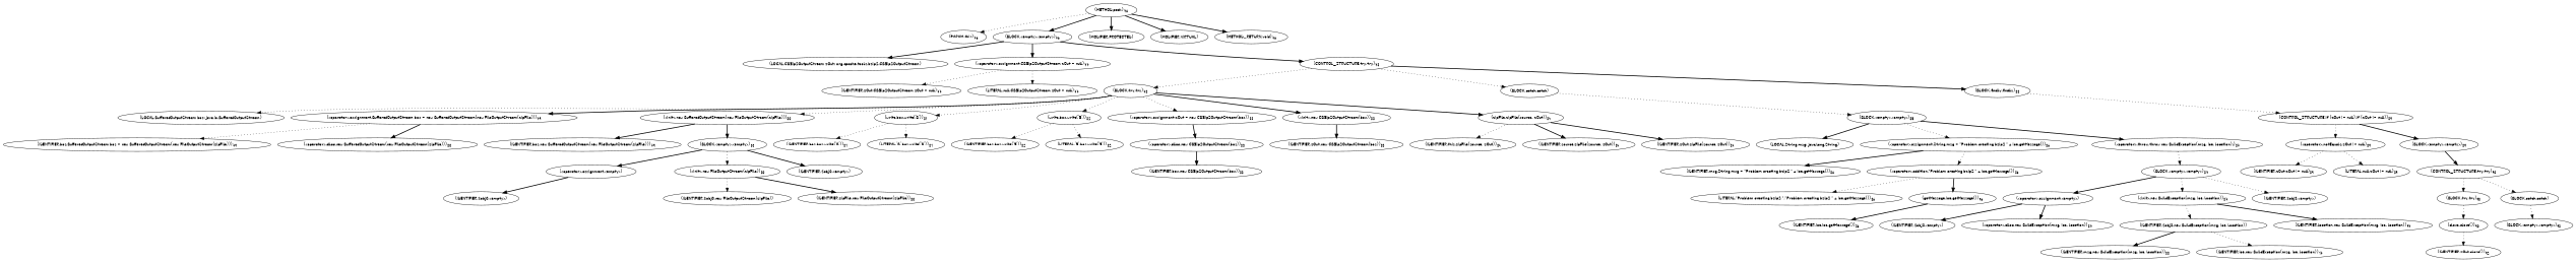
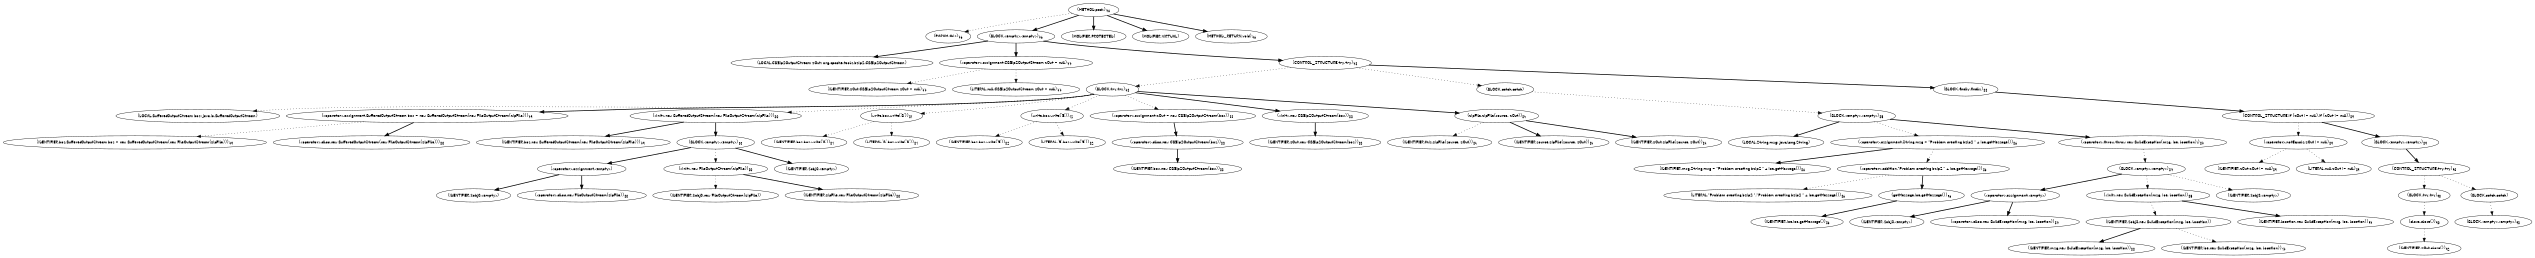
  digraph {
    fontname="Patrick Hand"
    node [fontname="Patrick Hand"]
    edge [fontname="Patrick Hand" style=bold]
    n1 [label=<(METHOD,pack)<SUB>76</SUB>>]
    n2 [label=<(PARAM,this)<SUB>76</SUB>>]
    n3 [label=<(BLOCK,&lt;empty&gt;,&lt;empty&gt;)<SUB>76</SUB>>]
    n4 [label=<(MODIFIER,PROTECTED)>]
    n5 [label=<(MODIFIER,VIRTUAL)>]
    n6 [label=<(METHOD_RETURN,void)<SUB>76</SUB>>]
    n7 [label=<(LOCAL,CBZip2OutputStream zOut: org.apache.tools.bzip2.CBZip2OutputStream)>]
    n8 [label=<(&lt;operator&gt;.assignment,CBZip2OutputStream zOut = null)<SUB>77</SUB>>]
    n9 [label=<(CONTROL_STRUCTURE,try,try)<SUB>78</SUB>>]
    n10 [label=<(IDENTIFIER,zOut,CBZip2OutputStream zOut = null)<SUB>77</SUB>>]
    n11 [label=<(LITERAL,null,CBZip2OutputStream zOut = null)<SUB>77</SUB>>]
    n12 [label=<(BLOCK,try,try)<SUB>78</SUB>>]
    n13 [label=<(BLOCK,catch,catch)>]
    n14 [label=<(BLOCK,finally,finally)<SUB>88</SUB>>]
    n15 [label=<(LOCAL,BufferedOutputStream bos: java.io.BufferedOutputStream)>]
    n16 [label=<(&lt;operator&gt;.assignment,BufferedOutputStream bos = new BufferedOutputStream(new FileOutputStream(zipFile)))<SUB>79</SUB>>]
    n17 [label=<(&lt;init&gt;,new BufferedOutputStream(new FileOutputStream(zipFile)))<SUB>80</SUB>>]
    n18 [label=<(write,bos.write('B'))<SUB>81</SUB>>]
-   n19 [label=<(write,bos.write('Z'))<SUB>82</SUB>>]
+   n19 [label=<(write,bos.write('Z'))<SUB>12</SUB>>]
    n20 [label=<(&lt;operator&gt;.assignment,zOut = new CBZip2OutputStream(bos))<SUB>83</SUB>>]
    n21 [label=<(&lt;init&gt;,new CBZip2OutputStream(bos))<SUB>83</SUB>>]
    n22 [label=<(zipFile,zipFile(source, zOut))<SUB>84</SUB>>]
    n23 [label=<(BLOCK,&lt;empty&gt;,&lt;empty&gt;)<SUB>85</SUB>>]
    n24 [label=<(CONTROL_STRUCTURE,if (zOut != null),if (zOut != null))<SUB>89</SUB>>]
    n25 [label=<(IDENTIFIER,bos,BufferedOutputStream bos = new BufferedOutputStream(new FileOutputStream(zipFile)))<SUB>79</SUB>>]
    n26 [label=<(&lt;operator&gt;.alloc,new BufferedOutputStream(new FileOutputStream(zipFile)))<SUB>80</SUB>>]
    n27 [label=<(IDENTIFIER,bos,new BufferedOutputStream(new FileOutputStream(zipFile)))<SUB>79</SUB>>]
    n28 [label=<(BLOCK,&lt;empty&gt;,&lt;empty&gt;)<SUB>80</SUB>>]
    n29 [label=<(IDENTIFIER,bos,bos.write('B'))<SUB>81</SUB>>]
    n30 [label=<(LITERAL,'B',bos.write('B'))<SUB>81</SUB>>]
    n31 [label=<(IDENTIFIER,bos,bos.write('Z'))<SUB>82</SUB>>]
    n32 [label=<(LITERAL,'Z',bos.write('Z'))<SUB>82</SUB>>]
    n33 [label=<(&lt;operator&gt;.alloc,new CBZip2OutputStream(bos))<SUB>83</SUB>>]
    n34 [label=<(IDENTIFIER,zOut,new CBZip2OutputStream(bos))<SUB>83</SUB>>]
    n35 [label=<(IDENTIFIER,this,zipFile(source, zOut))<SUB>84</SUB>>]
    n36 [label=<(IDENTIFIER,source,zipFile(source, zOut))<SUB>84</SUB>>]
    n37 [label=<(IDENTIFIER,zOut,zipFile(source, zOut))<SUB>84</SUB>>]
    n38 [label=<(&lt;operator&gt;.assignment,&lt;empty&gt;)>]
    n39 [label=<(&lt;init&gt;,new FileOutputStream(zipFile))<SUB>80</SUB>>]
    n40 [label=<(IDENTIFIER,$obj0,&lt;empty&gt;)>]
    n41 [label=<(IDENTIFIER,$obj0,&lt;empty&gt;)>]
+   n42 [label=<(&lt;operator&gt;.alloc,new FileOutputStream(zipFile))<SUB>80</SUB>>]
    n43 [label=<(IDENTIFIER,$obj0,new FileOutputStream(zipFile))>]
    n44 [label=<(IDENTIFIER,zipFile,new FileOutputStream(zipFile))<SUB>80</SUB>>]
    n45 [label=<(IDENTIFIER,bos,new CBZip2OutputStream(bos))<SUB>83</SUB>>]
    n46 [label=<(LOCAL,String msg: java.lang.String)>]
    n47 [label=<(&lt;operator&gt;.assignment,String msg = &quot;Problem creating bzip2 &quot; + ioe.getMessage())<SUB>86</SUB>>]
    n48 [label=<(&lt;operator&gt;.throw,throw new BuildException(msg, ioe, location);)<SUB>87</SUB>>]
    n49 [label=<(IDENTIFIER,msg,String msg = &quot;Problem creating bzip2 &quot; + ioe.getMessage())<SUB>86</SUB>>]
    n50 [label=<(&lt;operator&gt;.addition,&quot;Problem creating bzip2 &quot; + ioe.getMessage())<SUB>86</SUB>>]
    n51 [label=<(BLOCK,&lt;empty&gt;,&lt;empty&gt;)<SUB>87</SUB>>]
    n52 [label=<(LITERAL,&quot;Problem creating bzip2 &quot;,&quot;Problem creating bzip2 &quot; + ioe.getMessage())<SUB>86</SUB>>]
    n53 [label=<(getMessage,ioe.getMessage())<SUB>96</SUB>>]
    n54 [label=<(IDENTIFIER,ioe,ioe.getMessage())<SUB>86</SUB>>]
    n55 [label=<(&lt;operator&gt;.assignment,&lt;empty&gt;)>]
-   n56 [label=<(&lt;init&gt;,new BuildException(msg, ioe, location))<SUB>87</SUB>>]
+   n56 [label=<(&lt;init&gt;,new BuildException(msg, ioe, location))<SUB>85</SUB>>]
    n57 [label=<(IDENTIFIER,$obj3,&lt;empty&gt;)>]
    n58 [label=<(IDENTIFIER,$obj3,&lt;empty&gt;)>]
    n59 [label=<(&lt;operator&gt;.alloc,new BuildException(msg, ioe, location))<SUB>87</SUB>>]
    n60 [label=<(IDENTIFIER,$obj3,new BuildException(msg, ioe, location))>]
    n61 [label=<(IDENTIFIER,location,new BuildException(msg, ioe, location))<SUB>97</SUB>>]
    n62 [label=<(IDENTIFIER,msg,new BuildException(msg, ioe, location))<SUB>88</SUB>>]
    n63 [label=<(IDENTIFIER,ioe,new BuildException(msg, ioe, location))<SUB>17</SUB>>]
    n64 [label=<(&lt;operator&gt;.notEquals,zOut != null)<SUB>89</SUB>>]
    n65 [label=<(BLOCK,&lt;empty&gt;,&lt;empty&gt;)<SUB>89</SUB>>]
    n66 [label=<(IDENTIFIER,zOut,zOut != null)<SUB>89</SUB>>]
    n67 [label=<(LITERAL,null,zOut != null)<SUB>89</SUB>>]
    n68 [label=<(CONTROL_STRUCTURE,try,try)<SUB>90</SUB>>]
    n69 [label=<(BLOCK,try,try)<SUB>90</SUB>>]
    n70 [label=<(BLOCK,catch,catch)>]
    n71 [label=<(close,close())<SUB>90</SUB>>]
    n72 [label=<(BLOCK,&lt;empty&gt;,&lt;empty&gt;)<SUB>93</SUB>>]
    n73 [label=<(IDENTIFIER,zOut,close())<SUB>92</SUB>>]
    n1 -> n2 [style=dotted]
    n1 -> n3
    n1 -> n4
    n1 -> n5
    n1 -> n6
    n3 -> n7
    n3 -> n8
    n3 -> n9
    n8 -> n10 [style=dotted]
    n8 -> n11 [style=dotted]
    n9 -> n12 [style=dotted]
    n9 -> n13 [style=dotted]
    n9 -> n14
    n12 -> n15 [style=dotted]
    n12 -> n16
    n12 -> n17 [style=dotted]
    n12 -> n18 [style=dotted]
    n12 -> n19 [style=dotted]
    n12 -> n20 [style=dotted]
    n12 -> n21
    n12 -> n22
    n13 -> n23 [style=dotted]
-   n14 -> n24 [style=dotted]
+   n14 -> n24
    n16 -> n25 [style=dotted]
    n16 -> n26
    n17 -> n27
    n17 -> n28
    n18 -> n29 [style=dotted]
    n18 -> n30 [style=dotted]
    n19 -> n31 [style=dotted]
    n19 -> n32 [style=dotted]
    n20 -> n33
    n21 -> n34
    n22 -> n35 [style=dotted]
    n22 -> n36
    n22 -> n37
    n23 -> n46
    n23 -> n47 [style=dotted]
    n23 -> n48
    n24 -> n64 [style=dotted]
    n24 -> n65
    n28 -> n38
    n28 -> n39 [style=dotted]
    n28 -> n40
    n33 -> n45
    n38 -> n41
+   n38 -> n42
    n39 -> n43 [style=dotted]
    n39 -> n44
    n47 -> n49
    n47 -> n50 [style=dotted]
    n48 -> n51 [style=dotted]
    n50 -> n52 [style=dotted]
    n50 -> n53
    n51 -> n55
    n51 -> n56 [style=dotted]
    n51 -> n57 [style=dotted]
    n53 -> n54
    n55 -> n58
    n55 -> n59
    n56 -> n60 [style=dotted]
    n56 -> n61
    n60 -> n62
    n60 -> n63 [style=dotted]
    n64 -> n66 [style=dotted]
    n64 -> n67 [style=dotted]
    n65 -> n68
    n68 -> n69 [style=dotted]
    n68 -> n70 [style=dotted]
    n69 -> n71 [style=dotted]
    n70 -> n72 [style=dotted]
    n71 -> n73 [style=dotted]
  }
